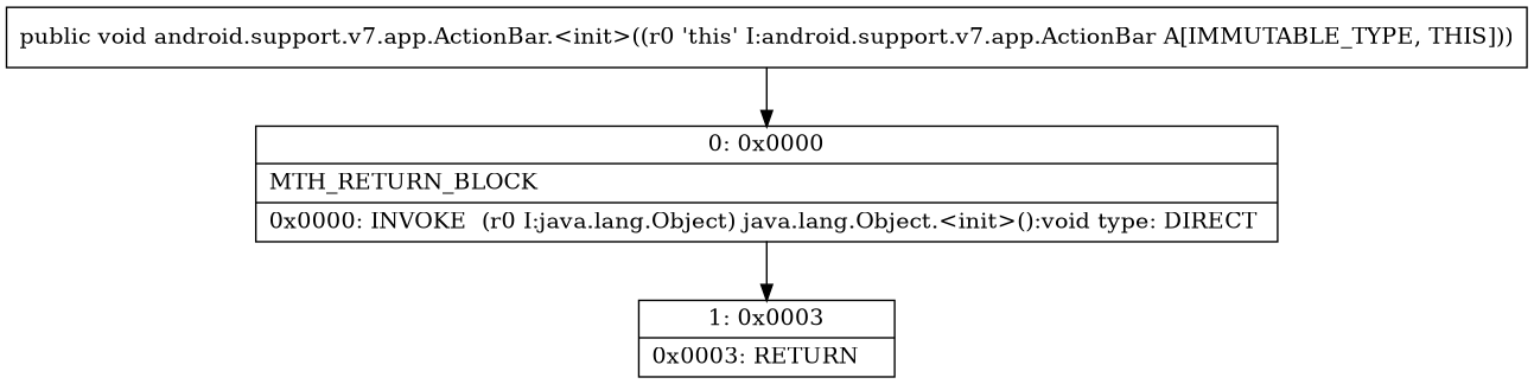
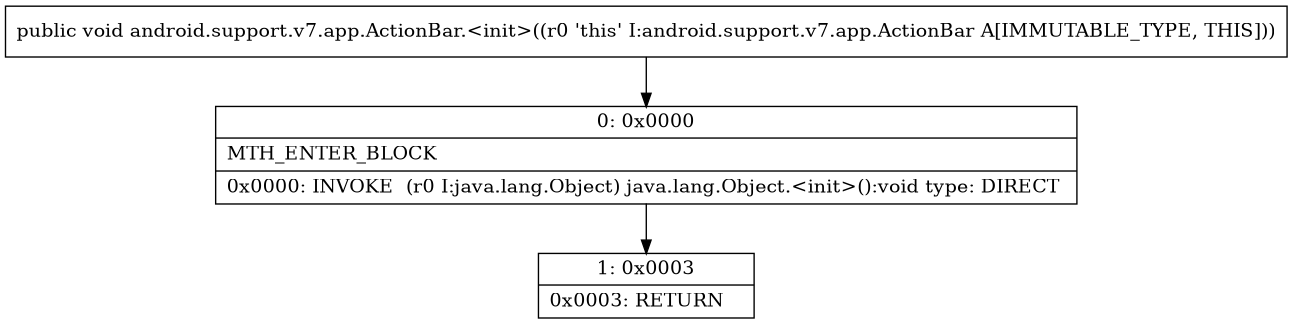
  digraph {
    node [shape=record]
-   n1 [label="{0\:\ 0x0000|MTH_RETURN_BLOCK\l|0x0000: INVOKE  (r0 I:java.lang.Object) java.lang.Object.\<init\>():void type: DIRECT \l}"]
+   n1 [label="{0\:\ 0x0000|MTH_ENTER_BLOCK\l|0x0000: INVOKE  (r0 I:java.lang.Object) java.lang.Object.\<init\>():void type: DIRECT \l}"]
    n2 [label="{1\:\ 0x0003|0x0003: RETURN   \l}"]
    n3 [label="{public void android.support.v7.app.ActionBar.\<init\>((r0 'this' I:android.support.v7.app.ActionBar A[IMMUTABLE_TYPE, THIS])) }"]
    n1 -> n2
    n3 -> n1
  }
